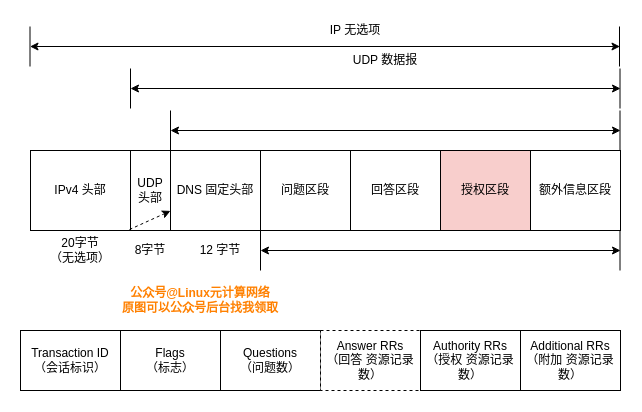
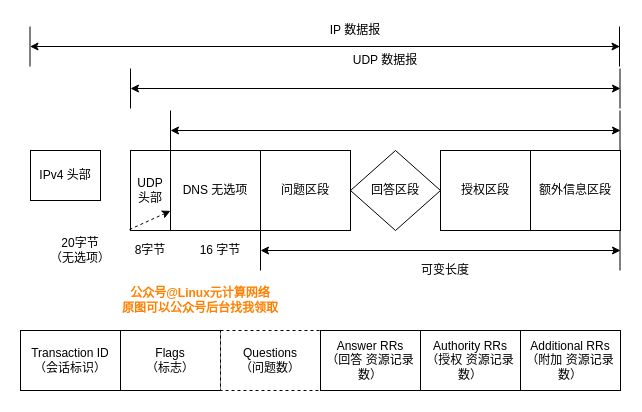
  <mxCell id="0" />
  <mxCell id="1" parent="0" />
- <mxCell id="2" value="IPv4 头部" style="rounded=0;whiteSpace=wrap;html=1;" parent="1" vertex="1"><mxGeometry x="30" y="150" width="100" height="80" as="geometry" /></mxCell>
+ <mxCell id="2" value="IPv4 头部" style="rounded=0;whiteSpace=wrap;html=1;" parent="1" vertex="1"><mxGeometry x="30" y="150" width="70" height="50" as="geometry" /></mxCell>
  <mxCell id="3" value="UDP 头部" style="rounded=0;whiteSpace=wrap;html=1;" parent="1" vertex="1"><mxGeometry x="130" y="150" width="40" height="80" as="geometry" /></mxCell>
- <mxCell id="4" value="DNS 固定头部" style="rounded=0;whiteSpace=wrap;html=1;" parent="1" vertex="1"><mxGeometry x="170" y="150" width="90" height="80" as="geometry" /></mxCell>
+ <mxCell id="4" value="DNS 无选项" style="rounded=0;whiteSpace=wrap;html=1;" parent="1" vertex="1"><mxGeometry x="170" y="150" width="90" height="80" as="geometry" /></mxCell>
  <mxCell id="5" value="20字节&lt;br&gt;（无选项）" style="text;html=1;strokeColor=none;fillColor=none;align=center;verticalAlign=middle;whiteSpace=wrap;rounded=0;" parent="1" vertex="1"><mxGeometry x="30" y="240" width="100" height="20" as="geometry" /></mxCell>
  <mxCell id="6" value="8字节" style="text;html=1;strokeColor=none;fillColor=none;align=center;verticalAlign=middle;whiteSpace=wrap;rounded=0;" parent="1" vertex="1"><mxGeometry x="100" y="240" width="100" height="20" as="geometry" /></mxCell>
- <mxCell id="7" value="12 字节" style="text;html=1;strokeColor=none;fillColor=none;align=center;verticalAlign=middle;whiteSpace=wrap;rounded=0;" parent="1" vertex="1"><mxGeometry x="170" y="240" width="100" height="20" as="geometry" /></mxCell>
+ <mxCell id="7" value="16 字节" style="text;html=1;strokeColor=none;fillColor=none;align=center;verticalAlign=middle;whiteSpace=wrap;rounded=0;" parent="1" vertex="1"><mxGeometry x="170" y="240" width="100" height="20" as="geometry" /></mxCell>
  <mxCell id="8" value="问题区段" style="rounded=0;whiteSpace=wrap;html=1;" parent="1" vertex="1"><mxGeometry x="260" y="150" width="90" height="80" as="geometry" /></mxCell>
- <mxCell id="9" value="回答区段" style="rounded=0;whiteSpace=wrap;html=1;" parent="1" vertex="1"><mxGeometry x="350" y="150" width="90" height="80" as="geometry" /></mxCell>
- <mxCell id="10" value="授权区段" style="rounded=0;whiteSpace=wrap;html=1;fillColor=#f8cecc;" parent="1" vertex="1"><mxGeometry x="440" y="150" width="90" height="80" as="geometry" /></mxCell>
+ <mxCell id="9" value="回答区段" style="rhombus;whiteSpace=wrap;html=1;" parent="1" vertex="1"><mxGeometry x="350" y="150" width="90" height="80" as="geometry" /></mxCell>
+ <mxCell id="10" value="授权区段" style="rounded=0;whiteSpace=wrap;html=1;" parent="1" vertex="1"><mxGeometry x="440" y="150" width="90" height="80" as="geometry" /></mxCell>
  <mxCell id="11" value="额外信息区段" style="rounded=0;whiteSpace=wrap;html=1;" parent="1" vertex="1"><mxGeometry x="530" y="150" width="90" height="80" as="geometry" /></mxCell>
  <mxCell id="12" value="" style="endArrow=none;html=1;" parent="1" edge="1"><mxGeometry width="50" height="50" relative="1" as="geometry"><mxPoint x="260" y="270" as="sourcePoint" /><mxPoint x="260" y="230" as="targetPoint" /></mxGeometry></mxCell>
  <mxCell id="13" value="" style="endArrow=classic;startArrow=classic;html=1;" parent="1" edge="1"><mxGeometry width="50" height="50" relative="1" as="geometry"><mxPoint x="260" y="250" as="sourcePoint" /><mxPoint x="620" y="250" as="targetPoint" /></mxGeometry></mxCell>
  <mxCell id="14" value="" style="endArrow=none;html=1;" parent="1" edge="1"><mxGeometry width="50" height="50" relative="1" as="geometry"><mxPoint x="619.5" y="270" as="sourcePoint" /><mxPoint x="619.5" y="230" as="targetPoint" /></mxGeometry></mxCell>
+ <mxCell id="15" value="可变长度" style="text;html=1;strokeColor=none;fillColor=none;align=center;verticalAlign=middle;whiteSpace=wrap;rounded=0;" parent="1" vertex="1"><mxGeometry x="420" y="260" width="50" height="20" as="geometry" /></mxCell>
  <mxCell id="16" value="" style="endArrow=none;html=1;" parent="1" edge="1"><mxGeometry width="50" height="50" relative="1" as="geometry"><mxPoint x="170" y="150" as="sourcePoint" /><mxPoint x="170" y="110" as="targetPoint" /></mxGeometry></mxCell>
  <mxCell id="17" value="" style="endArrow=classic;startArrow=classic;html=1;" parent="1" edge="1"><mxGeometry width="50" height="50" relative="1" as="geometry"><mxPoint x="170" y="130" as="sourcePoint" /><mxPoint x="620" y="130" as="targetPoint" /></mxGeometry></mxCell>
  <mxCell id="18" value="" style="endArrow=none;html=1;" parent="1" edge="1"><mxGeometry width="50" height="50" relative="1" as="geometry"><mxPoint x="619.5" y="150" as="sourcePoint" /><mxPoint x="619.5" y="110" as="targetPoint" /></mxGeometry></mxCell>
  <mxCell id="19" value="" style="endArrow=none;html=1;" parent="1" edge="1"><mxGeometry width="50" height="50" relative="1" as="geometry"><mxPoint x="130" y="108" as="sourcePoint" /><mxPoint x="130" y="68" as="targetPoint" /></mxGeometry></mxCell>
  <mxCell id="20" value="" style="endArrow=classic;startArrow=classic;html=1;" parent="1" edge="1"><mxGeometry width="50" height="50" relative="1" as="geometry"><mxPoint x="130" y="88" as="sourcePoint" /><mxPoint x="620" y="88" as="targetPoint" /></mxGeometry></mxCell>
  <mxCell id="21" value="" style="endArrow=none;html=1;" parent="1" edge="1"><mxGeometry width="50" height="50" relative="1" as="geometry"><mxPoint x="619.5" y="108" as="sourcePoint" /><mxPoint x="619.5" y="68" as="targetPoint" /></mxGeometry></mxCell>
  <mxCell id="22" value="UDP 数据报" style="text;html=1;strokeColor=none;fillColor=none;align=center;verticalAlign=middle;whiteSpace=wrap;rounded=0;" parent="1" vertex="1"><mxGeometry x="350" y="50" width="70" height="20" as="geometry" /></mxCell>
  <mxCell id="23" value="" style="endArrow=none;html=1;" parent="1" edge="1"><mxGeometry width="50" height="50" relative="1" as="geometry"><mxPoint x="29.5" y="66" as="sourcePoint" /><mxPoint x="29.5" y="26" as="targetPoint" /></mxGeometry></mxCell>
  <mxCell id="24" value="" style="endArrow=classic;startArrow=classic;html=1;" parent="1" edge="1"><mxGeometry width="50" height="50" relative="1" as="geometry"><mxPoint x="29.5" y="46" as="sourcePoint" /><mxPoint x="619.5" y="46" as="targetPoint" /></mxGeometry></mxCell>
  <mxCell id="25" value="" style="endArrow=none;html=1;" parent="1" edge="1"><mxGeometry width="50" height="50" relative="1" as="geometry"><mxPoint x="619" y="66" as="sourcePoint" /><mxPoint x="619" y="26" as="targetPoint" /></mxGeometry></mxCell>
- <mxCell id="26" value="IP 无选项" style="text;html=1;strokeColor=none;fillColor=none;align=center;verticalAlign=middle;whiteSpace=wrap;rounded=0;" parent="1" vertex="1"><mxGeometry x="320" y="20" width="70" height="20" as="geometry" /></mxCell>
+ <mxCell id="26" value="IP 数据报" style="text;html=1;strokeColor=none;fillColor=none;align=center;verticalAlign=middle;whiteSpace=wrap;rounded=0;" parent="1" vertex="1"><mxGeometry x="320" y="20" width="70" height="20" as="geometry" /></mxCell>
  <mxCell id="27" value="" style="group" parent="1" vertex="1" connectable="0"><mxGeometry x="20" y="330" width="600" height="60" as="geometry" /></mxCell>
  <mxCell id="28" value="Transaction ID&lt;br&gt;（会话标识）" style="rounded=0;whiteSpace=wrap;html=1;" parent="27" vertex="1"><mxGeometry width="100" height="60" as="geometry" /></mxCell>
  <mxCell id="29" value="Flags&lt;br&gt;（标志）" style="rounded=0;whiteSpace=wrap;html=1;" parent="27" vertex="1"><mxGeometry x="100" width="100" height="60" as="geometry" /></mxCell>
- <mxCell id="30" value="Questions&lt;br&gt;（问题数）" style="rounded=0;whiteSpace=wrap;html=1;" parent="27" vertex="1"><mxGeometry x="200" width="100" height="60" as="geometry" /></mxCell>
- <mxCell id="31" value="Answer RRs&lt;br&gt;（回答 资源记录数）" style="rounded=0;whiteSpace=wrap;html=1;dashed=1;" parent="27" vertex="1"><mxGeometry x="300" width="100" height="60" as="geometry" /></mxCell>
+ <mxCell id="30" value="Questions&lt;br&gt;（问题数）" style="rounded=0;whiteSpace=wrap;html=1;dashed=1;" parent="27" vertex="1"><mxGeometry x="200" width="100" height="60" as="geometry" /></mxCell>
+ <mxCell id="31" value="Answer RRs&lt;br&gt;（回答 资源记录数）" style="rounded=0;whiteSpace=wrap;html=1;" parent="27" vertex="1"><mxGeometry x="300" width="100" height="60" as="geometry" /></mxCell>
  <mxCell id="32" value="Authority RRs&lt;br&gt;（授权 资源记录数）" style="rounded=0;whiteSpace=wrap;html=1;" parent="27" vertex="1"><mxGeometry x="400" width="100" height="60" as="geometry" /></mxCell>
  <mxCell id="33" value="Additional RRs&lt;br&gt;（附加 资源记录数）" style="rounded=0;whiteSpace=wrap;html=1;" parent="27" vertex="1"><mxGeometry x="500" width="100" height="60" as="geometry" /></mxCell>
  <mxCell id="34" value="" style="endArrow=classic;html=1;exitX=-0.025;exitY=0.988;exitDx=0;exitDy=0;exitPerimeter=0;dashed=1;" parent="1" source="3" target="4" edge="1"><mxGeometry width="50" height="50" relative="1" as="geometry"><mxPoint x="50" y="320" as="sourcePoint" /><mxPoint x="100" y="270" as="targetPoint" /></mxGeometry></mxCell>
  <mxCell id="35" value="&lt;font color=&quot;#ff8000&quot;&gt;&lt;b&gt;公众号@Linux元计算网络&lt;br&gt;原图可以公众号后台找我领取&lt;br&gt;&lt;/b&gt;&lt;/font&gt;" style="text;html=1;strokeColor=none;fillColor=none;align=center;verticalAlign=middle;whiteSpace=wrap;rounded=0;" parent="1" vertex="1"><mxGeometry x="120" y="290" width="160" height="20" as="geometry" /></mxCell>
